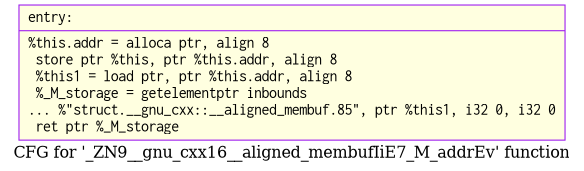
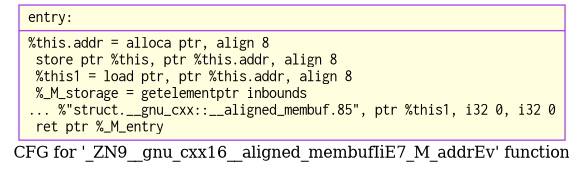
  digraph {
    label="CFG for '_ZN9__gnu_cxx16__aligned_membufIiE7_M_addrEv' function"
-   n1 [color=purple fillcolor=lightyellow fontname=Courier label="{entry:\l|  %this.addr = alloca ptr, align 8\l  store ptr %this, ptr %this.addr, align 8\l  %this1 = load ptr, ptr %this.addr, align 8\l  %_M_storage = getelementptr inbounds\l... %\"struct.__gnu_cxx::__aligned_membuf.85\", ptr %this1, i32 0, i32 0\l  ret ptr %_M_storage\l}" shape=record style=filled]
+   n1 [color=purple fillcolor=lightyellow fontname=Courier label="{entry:\l|  %this.addr = alloca ptr, align 8\l  store ptr %this, ptr %this.addr, align 8\l  %this1 = load ptr, ptr %this.addr, align 8\l  %_M_storage = getelementptr inbounds\l... %\"struct.__gnu_cxx::__aligned_membuf.85\", ptr %this1, i32 0, i32 0\l  ret ptr %_M_entry\l}" shape=record style=filled]
  }
